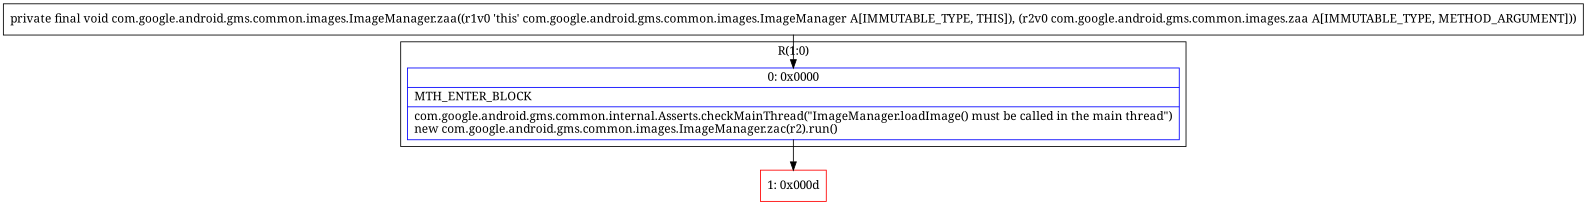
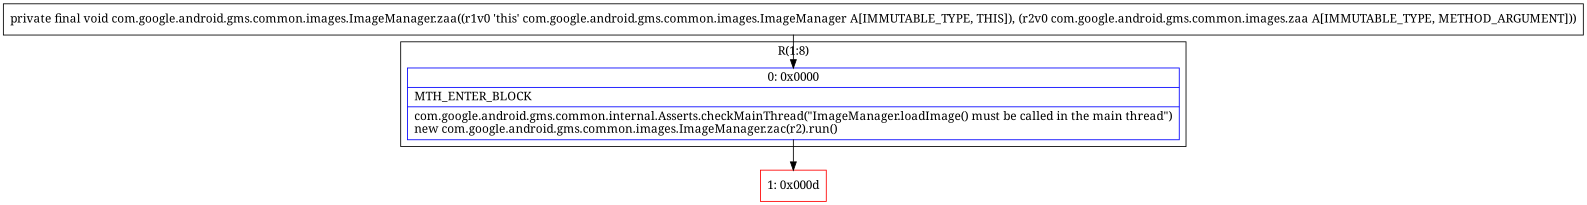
  digraph {
    fontname="Noto Serif"
    node [shape=record fontname="Noto Serif"]
    edge [fontname="Noto Serif"]
    n1 [color=blue label="{0\:\ 0x0000|MTH_ENTER_BLOCK\l|com.google.android.gms.common.internal.Asserts.checkMainThread(\"ImageManager.loadImage() must be called in the main thread\")\lnew com.google.android.gms.common.images.ImageManager.zac(r2).run()\l}"]
    n2 [color=red label="{1\:\ 0x000d}"]
    n3 [label="{private final void com.google.android.gms.common.images.ImageManager.zaa((r1v0 'this' com.google.android.gms.common.images.ImageManager A[IMMUTABLE_TYPE, THIS]), (r2v0 com.google.android.gms.common.images.zaa A[IMMUTABLE_TYPE, METHOD_ARGUMENT])) }"]
    subgraph cluster_1 {
-     label="R(1:0)"
+     label="R(1:8)"
      n1
    }
    n1 -> n2
    n3 -> n1
  }
